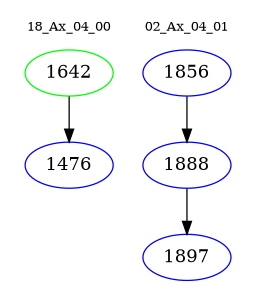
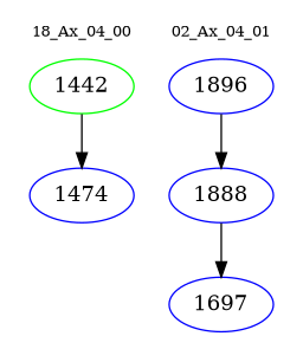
  digraph {
    node [color=blue]
    edge [color=black]
-   n1 [color=green label=1642]
-   n2 [label=1476]
-   n3 [label=1856]
+   n1 [color=green label=1442]
+   n2 [label=1474]
+   n3 [label=1896]
    n4 [label=1888]
-   n5 [label=1897]
+   n5 [label=1697]
    subgraph cluster_1 {
      color=white
      fontsize=10
      label="18_Ax_04_00"
      n1
      n2
    }
    subgraph cluster_2 {
      color=white
      fontsize=10
      label="02_Ax_04_01"
      n3
      n4
      n5
    }
    n1 -> n2
    n3 -> n4
    n4 -> n5
  }
